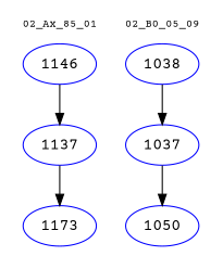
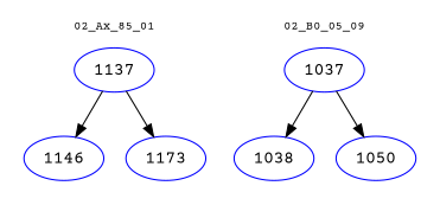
  digraph {
    fontname="Courier Prime"
    node [color=blue fontname="Courier Prime"]
    edge [color=black fontname="Courier Prime"]
    n1 [label=1137]
    n2 [label=1146]
    n3 [label=1173]
    n4 [label=1037]
    n5 [label=1038]
    n6 [label=1050]
    subgraph cluster_1 {
      color=white
      fontsize=10
      label="02_Ax_85_01"
      n1
      n2
      n3
    }
    subgraph cluster_2 {
      color=white
      fontsize=10
      label="02_B0_05_09"
      n4
      n5
      n6
    }
-   n2 -> n1
+   n1 -> n2
    n1 -> n3
-   n5 -> n4
+   n4 -> n5
    n4 -> n6
  }
